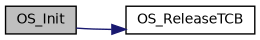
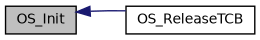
  digraph {
    rankdir=LR
    node [color=black fontname=Helvetica fontsize=10 shape=record style=filled]
    n1 [fillcolor=grey75 fontcolor=black height=0.2 label=OS_Init width=0.4]
    n2 [fillcolor=white height=0.2 label=OS_ReleaseTCB width=0.4]
-   n1 -> n2 [color=midnightblue fontname=Helvetica fontsize=10 labelfontname=Helvetica labelfontsize=10 style=solid]
+   n2 -> n1 [color=midnightblue fontname=Helvetica fontsize=10 labelfontname=Helvetica labelfontsize=10 style=solid]
  }
